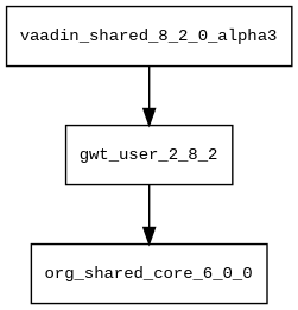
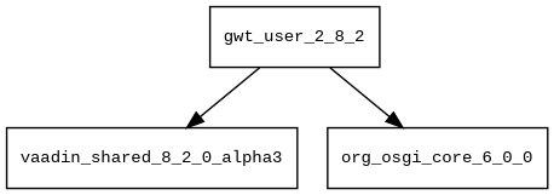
  digraph {
    fontname="Liberation Mono"
    node [fontname="Liberation Mono" fontsize=10.0 shape=box]
    edge [fontname="Liberation Mono"]
    vaadin_shared_8_2_0_alpha3
    gwt_user_2_8_2
-   org_osgi_core_6_0_0 [label=org_shared_core_6_0_0]
-   vaadin_shared_8_2_0_alpha3 -> gwt_user_2_8_2
+   org_osgi_core_6_0_0
+   gwt_user_2_8_2 -> vaadin_shared_8_2_0_alpha3
    gwt_user_2_8_2 -> org_osgi_core_6_0_0
  }
